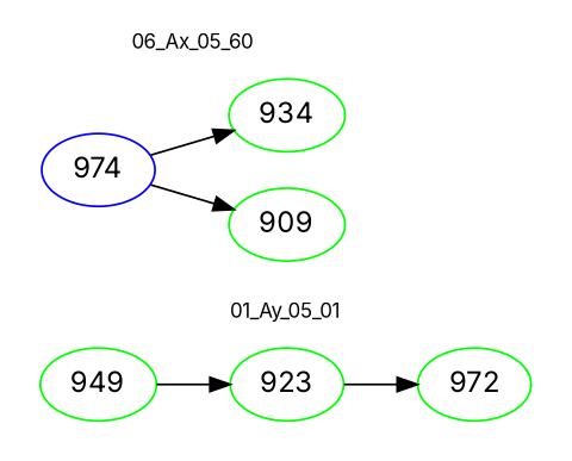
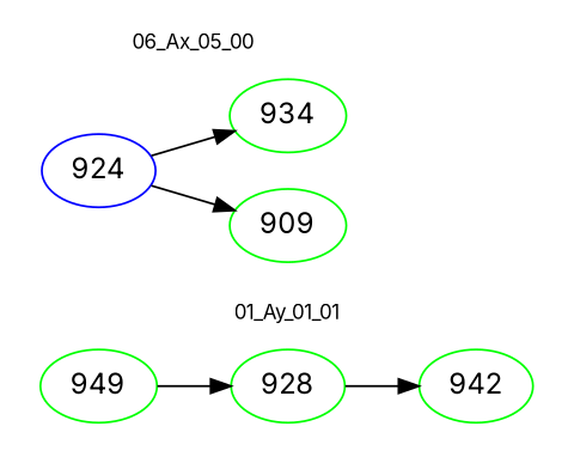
  digraph {
    fontname=Inter
    rankdir=LR
    node [color=green fontname=Inter]
    edge [color=black fontname=Inter]
    n1 [label=949]
-   n2 [label=923]
-   n3 [label=972]
-   n4 [color=blue label=974]
+   n2 [label=928]
+   n3 [label=942]
+   n4 [color=blue label=924]
    n5 [label=909]
    n6 [label=934]
    subgraph cluster_1 {
      color=white
      fontsize=10
-     label="01_Ay_05_01"
+     label="01_Ay_01_01"
      n1
      n2
      n3
    }
    subgraph cluster_2 {
      color=white
      fontsize=10
-     label="06_Ax_05_60"
+     label="06_Ax_05_00"
      n4
      n5
      n6
    }
    n1 -> n2
    n2 -> n3
    n4 -> n5
    n4 -> n6
  }
